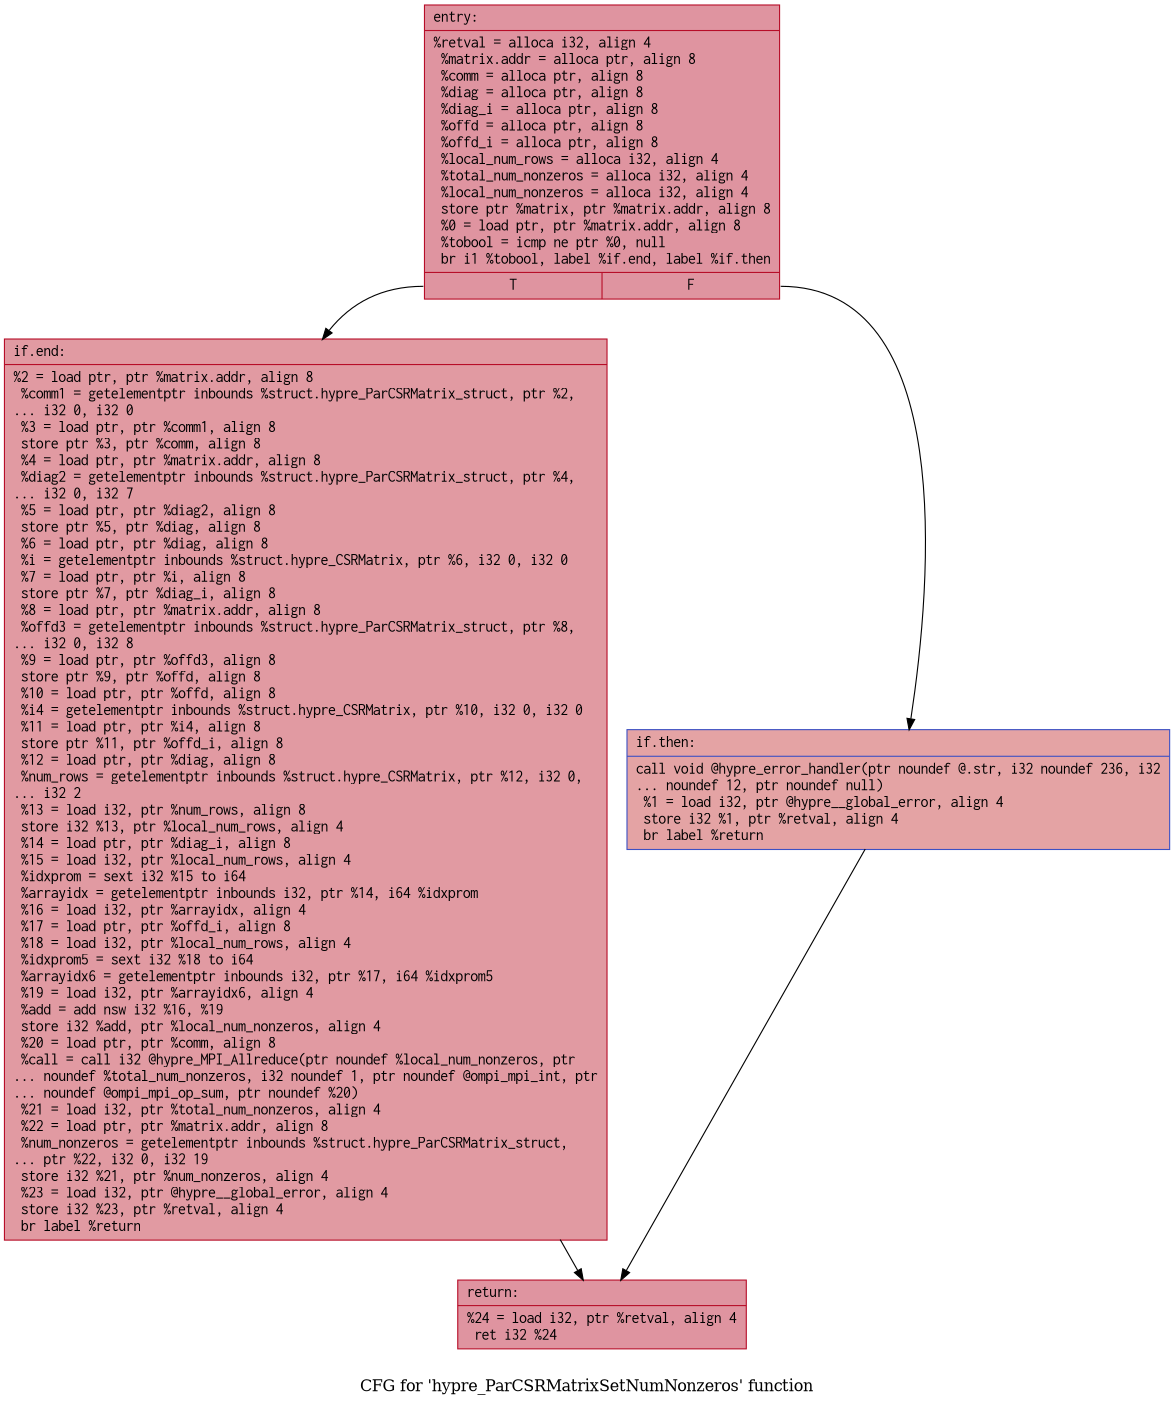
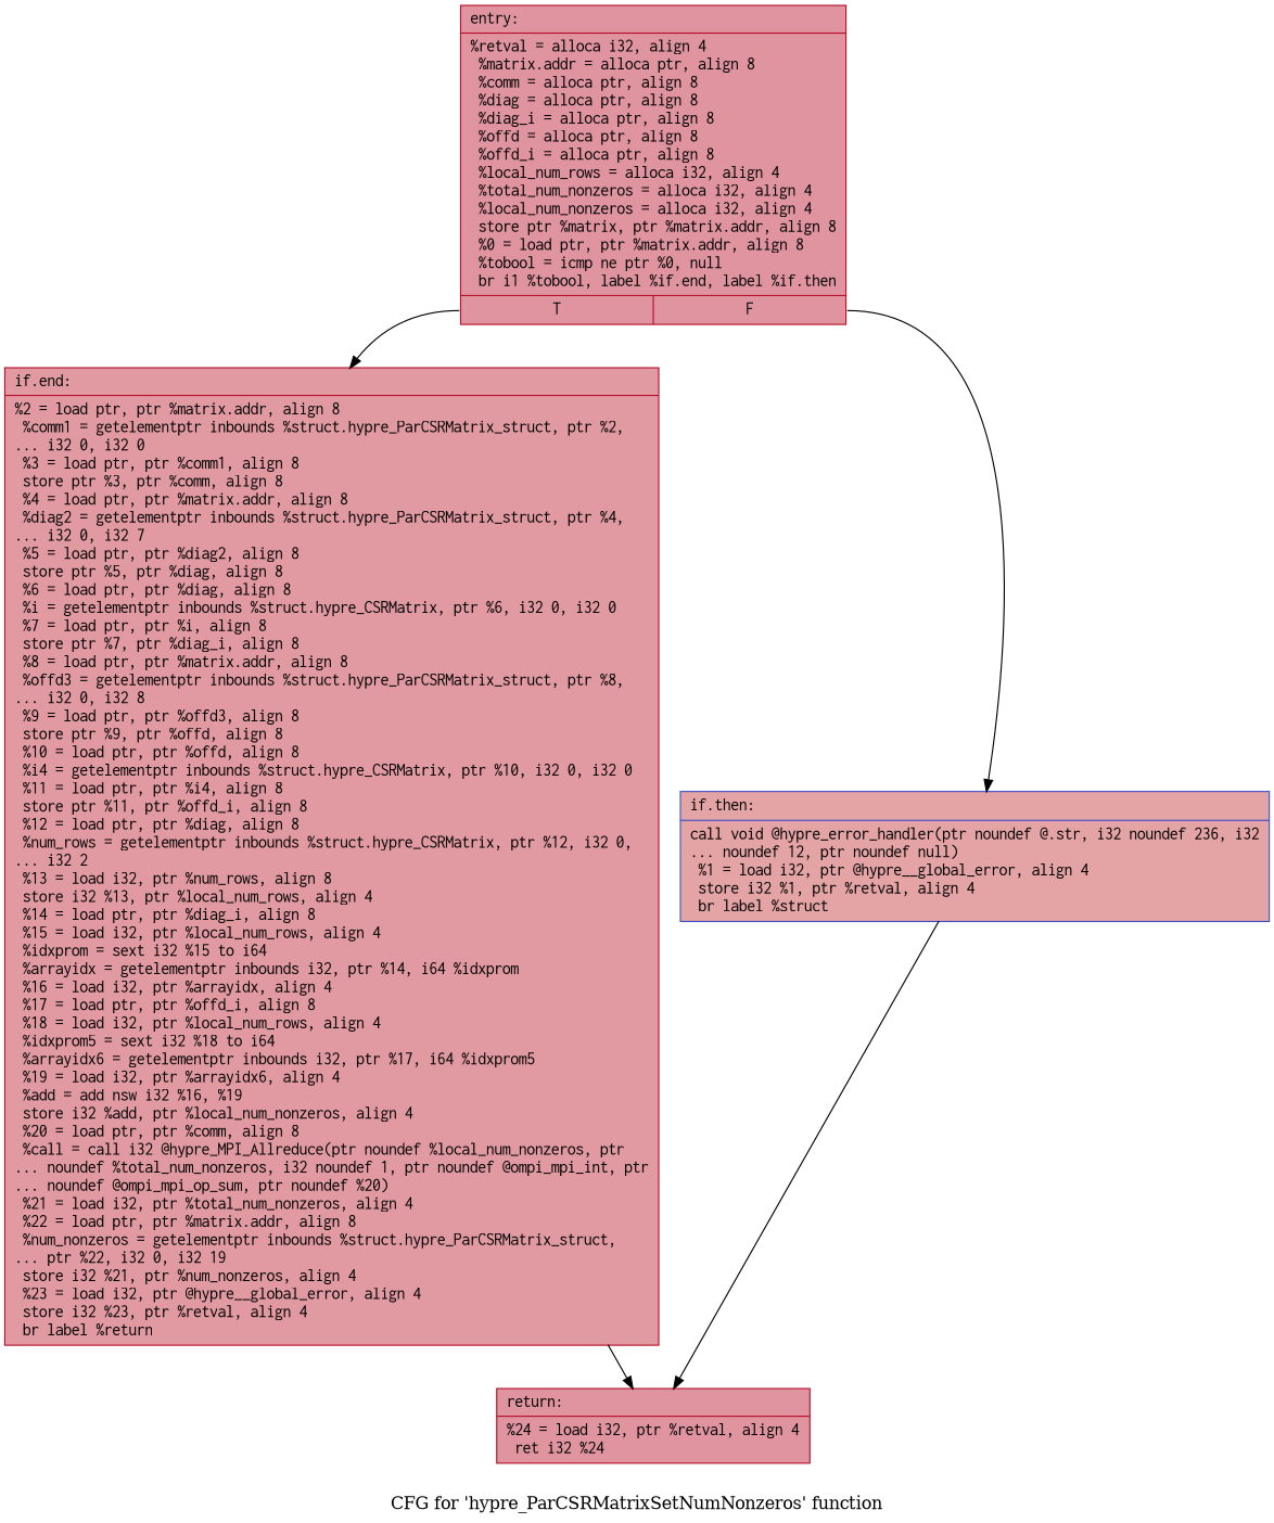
  digraph {
    label="CFG for 'hypre_ParCSRMatrixSetNumNonzeros' function"
    node [color="#b70d28ff" fillcolor="#b70d2870" fontname=Courier shape=record style=filled]
    n1 [label="{entry:\l|  %retval = alloca i32, align 4\l  %matrix.addr = alloca ptr, align 8\l  %comm = alloca ptr, align 8\l  %diag = alloca ptr, align 8\l  %diag_i = alloca ptr, align 8\l  %offd = alloca ptr, align 8\l  %offd_i = alloca ptr, align 8\l  %local_num_rows = alloca i32, align 4\l  %total_num_nonzeros = alloca i32, align 4\l  %local_num_nonzeros = alloca i32, align 4\l  store ptr %matrix, ptr %matrix.addr, align 8\l  %0 = load ptr, ptr %matrix.addr, align 8\l  %tobool = icmp ne ptr %0, null\l  br i1 %tobool, label %if.end, label %if.then\l|{<s0>T|<s1>F}}"]
    n2 [fillcolor="#bb1b2c70" label="{if.end:\l|  %2 = load ptr, ptr %matrix.addr, align 8\l  %comm1 = getelementptr inbounds %struct.hypre_ParCSRMatrix_struct, ptr %2,\l... i32 0, i32 0\l  %3 = load ptr, ptr %comm1, align 8\l  store ptr %3, ptr %comm, align 8\l  %4 = load ptr, ptr %matrix.addr, align 8\l  %diag2 = getelementptr inbounds %struct.hypre_ParCSRMatrix_struct, ptr %4,\l... i32 0, i32 7\l  %5 = load ptr, ptr %diag2, align 8\l  store ptr %5, ptr %diag, align 8\l  %6 = load ptr, ptr %diag, align 8\l  %i = getelementptr inbounds %struct.hypre_CSRMatrix, ptr %6, i32 0, i32 0\l  %7 = load ptr, ptr %i, align 8\l  store ptr %7, ptr %diag_i, align 8\l  %8 = load ptr, ptr %matrix.addr, align 8\l  %offd3 = getelementptr inbounds %struct.hypre_ParCSRMatrix_struct, ptr %8,\l... i32 0, i32 8\l  %9 = load ptr, ptr %offd3, align 8\l  store ptr %9, ptr %offd, align 8\l  %10 = load ptr, ptr %offd, align 8\l  %i4 = getelementptr inbounds %struct.hypre_CSRMatrix, ptr %10, i32 0, i32 0\l  %11 = load ptr, ptr %i4, align 8\l  store ptr %11, ptr %offd_i, align 8\l  %12 = load ptr, ptr %diag, align 8\l  %num_rows = getelementptr inbounds %struct.hypre_CSRMatrix, ptr %12, i32 0,\l... i32 2\l  %13 = load i32, ptr %num_rows, align 8\l  store i32 %13, ptr %local_num_rows, align 4\l  %14 = load ptr, ptr %diag_i, align 8\l  %15 = load i32, ptr %local_num_rows, align 4\l  %idxprom = sext i32 %15 to i64\l  %arrayidx = getelementptr inbounds i32, ptr %14, i64 %idxprom\l  %16 = load i32, ptr %arrayidx, align 4\l  %17 = load ptr, ptr %offd_i, align 8\l  %18 = load i32, ptr %local_num_rows, align 4\l  %idxprom5 = sext i32 %18 to i64\l  %arrayidx6 = getelementptr inbounds i32, ptr %17, i64 %idxprom5\l  %19 = load i32, ptr %arrayidx6, align 4\l  %add = add nsw i32 %16, %19\l  store i32 %add, ptr %local_num_nonzeros, align 4\l  %20 = load ptr, ptr %comm, align 8\l  %call = call i32 @hypre_MPI_Allreduce(ptr noundef %local_num_nonzeros, ptr\l... noundef %total_num_nonzeros, i32 noundef 1, ptr noundef @ompi_mpi_int, ptr\l... noundef @ompi_mpi_op_sum, ptr noundef %20)\l  %21 = load i32, ptr %total_num_nonzeros, align 4\l  %22 = load ptr, ptr %matrix.addr, align 8\l  %num_nonzeros = getelementptr inbounds %struct.hypre_ParCSRMatrix_struct,\l... ptr %22, i32 0, i32 19\l  store i32 %21, ptr %num_nonzeros, align 4\l  %23 = load i32, ptr @hypre__global_error, align 4\l  store i32 %23, ptr %retval, align 4\l  br label %return\l}"]
-   n3 [color="#3d50c3ff" fillcolor="#c32e3170" label="{if.then:\l|  call void @hypre_error_handler(ptr noundef @.str, i32 noundef 236, i32\l... noundef 12, ptr noundef null)\l  %1 = load i32, ptr @hypre__global_error, align 4\l  store i32 %1, ptr %retval, align 4\l  br label %return\l}"]
+   n3 [color="#3d50c3ff" fillcolor="#c32e3170" label="{if.then:\l|  call void @hypre_error_handler(ptr noundef @.str, i32 noundef 236, i32\l... noundef 12, ptr noundef null)\l  %1 = load i32, ptr @hypre__global_error, align 4\l  store i32 %1, ptr %retval, align 4\l  br label %struct\l}"]
    n4 [label="{return:\l|  %24 = load i32, ptr %retval, align 4\l  ret i32 %24\l}"]
    n1 -> n2 [tailport=s0]
    n1 -> n3 [tailport=s1]
    n2 -> n4
    n3 -> n4
  }
